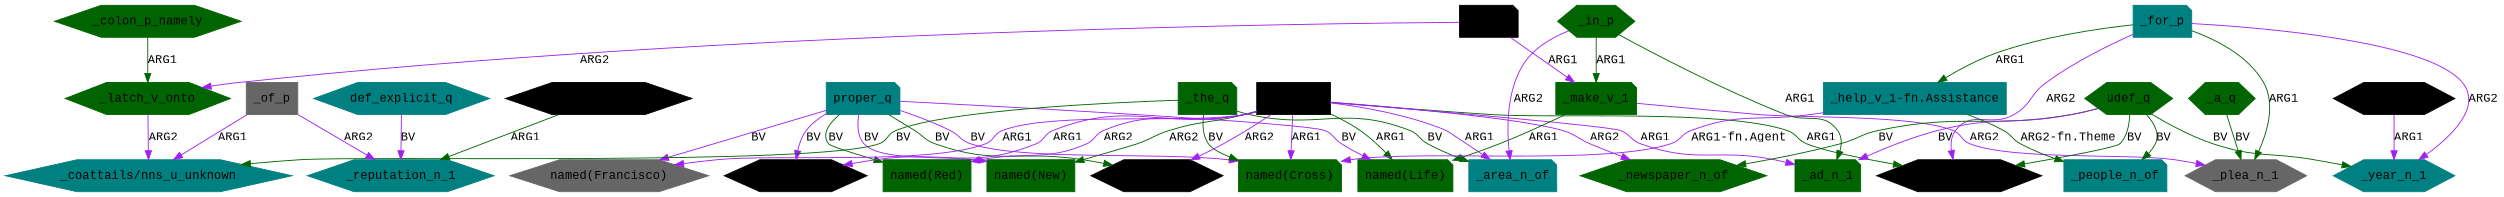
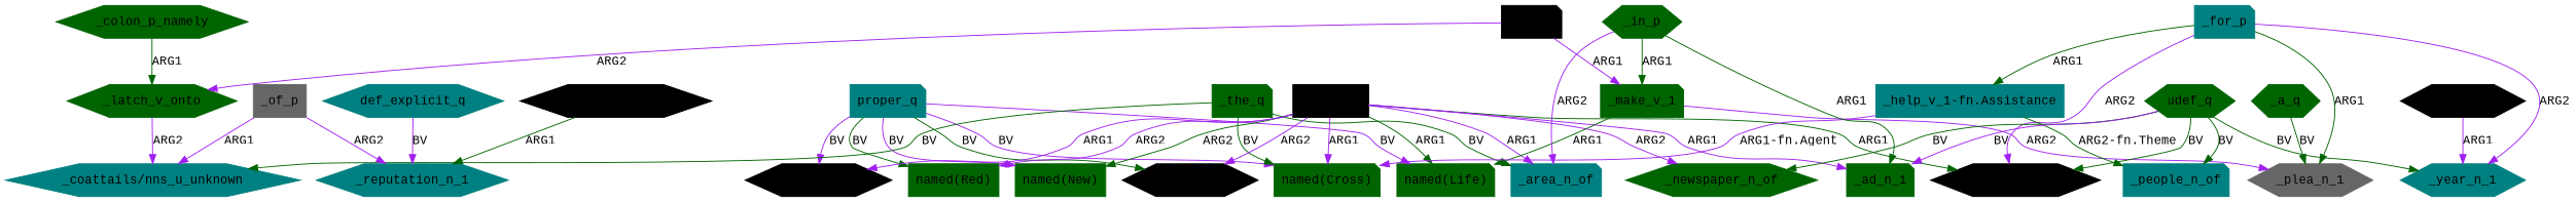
  digraph {
    fontname="Liberation Mono"
    node [color=darkgreen fontname="Liberation Mono" shape=hexagon style=filled]
    edge [color=purple fontname="Liberation Mono"]
    proper_q [color=teal shape=note]
    "named(Cross)" [shape=note]
    "named(New)" [shape=box]
-   "named(Francisco)" [color=gray40]
    "named(San)" [color=black]
    "named(York)" [color=black]
    "named(Life)" [shape=note]
    "named(Red)" [shape=box]
    _the_q [shape=note]
    "_coattails/nns_u_unknown" [color=teal]
    _area_n_of [color=teal shape=note]
    compound [color=black shape=box]
    _donation_n_1 [color=black]
    _newspaper_n_of
    _ad_n_1 [shape=note]
    _make_v_1 [shape=note]
    _plea_n_1 [color=gray40]
    _for_p [color=teal shape=note]
    _year_n_1 [color=teal]
    "_help_v_1-fn.Assistance" [color=teal shape=box]
    _people_n_of [color=teal shape=note]
    udef_q
    def_explicit_q [color=teal]
    _reputation_n_1 [color=teal]
    _impeccable_a_1 [color=black]
    _in_p
    _of_p [color=gray40 shape=box]
    subord [color=black shape=note]
    _latch_v_onto
    _colon_p_namely
    "card(125)" [color=black]
    _a_q
    proper_q -> "named(Cross)" [label=BV]
    proper_q -> "named(New)" [label=BV]
-   proper_q -> "named(Francisco)" [label=BV]
    proper_q -> "named(San)" [color=darkgreen label=BV]
    proper_q -> "named(York)" [label=BV]
    proper_q -> "named(Life)" [label=BV]
    proper_q -> "named(Red)" [color=darkgreen label=BV]
    _the_q -> "named(Cross)" [color=darkgreen label=BV]
    _the_q -> "_coattails/nns_u_unknown" [color=darkgreen label=BV]
    _the_q -> _area_n_of [color=darkgreen label=BV]
    compound -> "named(Cross)" [label=ARG1]
    compound -> "named(New)" [color=darkgreen label=ARG2]
-   compound -> "named(Francisco)" [label=ARG1]
    compound -> "named(San)" [label=ARG2]
    compound -> "named(York)" [label=ARG1]
    compound -> "named(Life)" [color=darkgreen label=ARG1]
    compound -> "named(Red)" [label=ARG2]
    compound -> _area_n_of [label=ARG1]
    compound -> _donation_n_1 [color=darkgreen label=ARG1]
    compound -> _newspaper_n_of [label=ARG2]
    compound -> _ad_n_1 [label=ARG1]
    _make_v_1 -> "named(Life)" [color=darkgreen label=ARG1]
    _make_v_1 -> _plea_n_1 [label=ARG2]
    _for_p -> _donation_n_1 [label=ARG2]
    _for_p -> _plea_n_1 [color=darkgreen label=ARG1]
    _for_p -> _year_n_1 [label=ARG2]
    _for_p -> "_help_v_1-fn.Assistance" [color=darkgreen label=ARG1]
    "_help_v_1-fn.Assistance" -> "named(Cross)" [label="ARG1-fn.Agent"]
    "_help_v_1-fn.Assistance" -> _people_n_of [color=darkgreen label="ARG2-fn.Theme"]
    udef_q -> _donation_n_1 [color=darkgreen label=BV]
    udef_q -> _newspaper_n_of [color=darkgreen label=BV]
    udef_q -> _ad_n_1 [label=BV]
    udef_q -> _year_n_1 [color=darkgreen label=BV]
    udef_q -> _people_n_of [color=darkgreen label=BV]
    def_explicit_q -> _reputation_n_1 [label=BV]
    _impeccable_a_1 -> _reputation_n_1 [color=darkgreen label=ARG1]
    _in_p -> _area_n_of [label=ARG2]
    _in_p -> _ad_n_1 [color=darkgreen label=ARG1]
    _in_p -> _make_v_1 [color=darkgreen label=ARG1]
    _of_p -> "_coattails/nns_u_unknown" [label=ARG1]
    _of_p -> _reputation_n_1 [label=ARG2]
    subord -> _make_v_1 [label=ARG1]
    subord -> _latch_v_onto [label=ARG2]
    _latch_v_onto -> "_coattails/nns_u_unknown" [label=ARG2]
    _colon_p_namely -> _latch_v_onto [color=darkgreen label=ARG1]
    "card(125)" -> _year_n_1 [label=ARG1]
    _a_q -> _plea_n_1 [color=darkgreen label=BV]
  }
